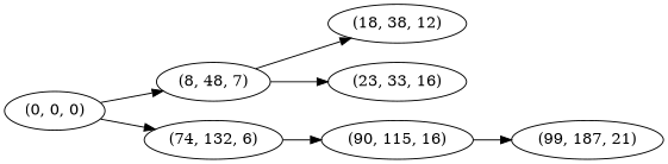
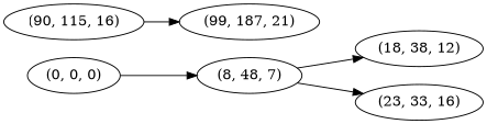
  digraph {
    rankdir=LR
    "(0, 0, 0)"
    "(8, 48, 7)"
-   "(74, 132, 6)"
    "(18, 38, 12)"
    "(23, 33, 16)"
    "(90, 115, 16)"
    n7 [label="(99, 187, 21)"]
    "(0, 0, 0)" -> "(8, 48, 7)"
-   "(0, 0, 0)" -> "(74, 132, 6)"
    "(8, 48, 7)" -> "(18, 38, 12)"
    "(8, 48, 7)" -> "(23, 33, 16)"
-   "(74, 132, 6)" -> "(90, 115, 16)"
    "(90, 115, 16)" -> n7
  }
